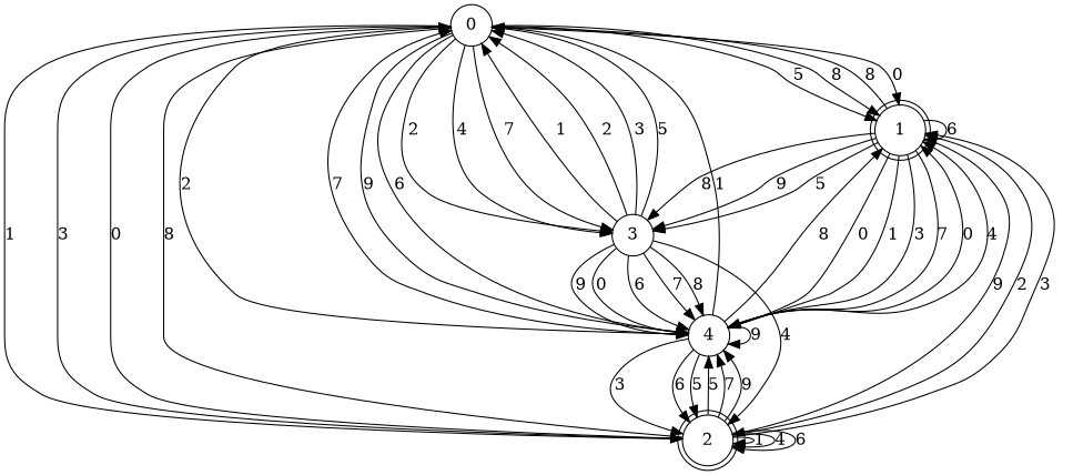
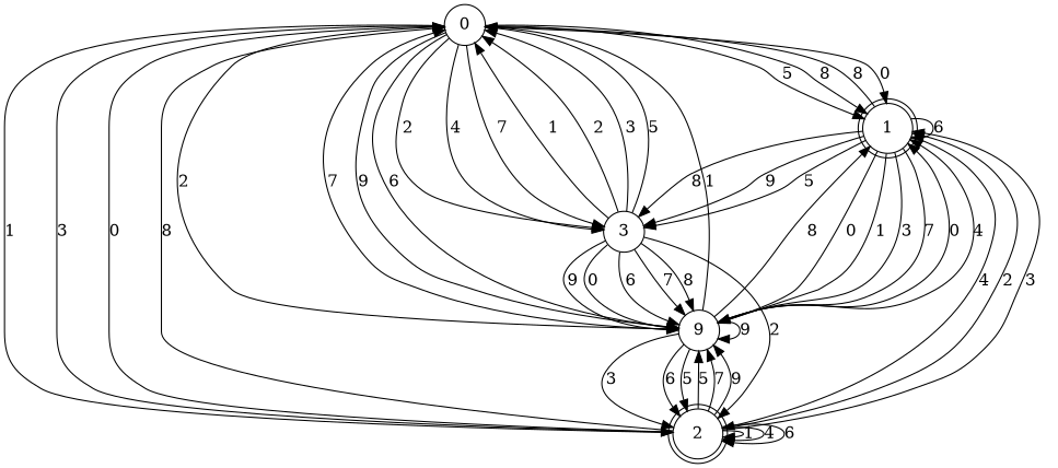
  digraph {
    node [shape=circle]
    n1 [label=0]
    n2 [label=1 shape=doublecircle]
    n3 [label=2 shape=doublecircle]
    n4 [label=3]
-   n5 [label=4]
+   n5 [label=9]
    n1 -> n2 [label=0]
    n1 -> n2 [label=5]
    n1 -> n2 [label=8]
    n1 -> n3 [label=1]
    n1 -> n3 [label=3]
    n1 -> n4 [label=2]
    n1 -> n4 [label=4]
    n1 -> n4 [label=7]
    n1 -> n5 [label=6]
    n1 -> n5 [label=9]
    n2 -> n1 [label=8]
    n2 -> n2 [label=6]
-   n2 -> n3 [label=9]
+   n2 -> n3 [label=4]
    n2 -> n4 [label=5]
    n2 -> n4 [label=8]
    n2 -> n4 [label=9]
    n2 -> n5 [label=0]
    n2 -> n5 [label=1]
    n2 -> n5 [label=3]
    n2 -> n5 [label=7]
    n3 -> n1 [label=0]
    n3 -> n1 [label=8]
    n3 -> n2 [label=2]
    n3 -> n2 [label=3]
    n3 -> n3 [label=1]
    n3 -> n3 [label=4]
    n3 -> n3 [label=6]
    n3 -> n5 [label=5]
    n3 -> n5 [label=7]
    n3 -> n5 [label=9]
    n4 -> n1 [label=1]
    n4 -> n1 [label=2]
    n4 -> n1 [label=3]
    n4 -> n1 [label=5]
-   n4 -> n3 [label=4]
+   n4 -> n3 [label=2]
    n4 -> n5 [label=0]
    n4 -> n5 [label=6]
    n4 -> n5 [label=7]
    n4 -> n5 [label=8]
    n4 -> n5 [label=9]
    n5 -> n1 [label=1]
    n5 -> n1 [label=2]
    n5 -> n1 [label=7]
    n5 -> n2 [label=0]
    n5 -> n2 [label=4]
    n5 -> n2 [label=8]
    n5 -> n3 [label=3]
    n5 -> n3 [label=5]
    n5 -> n3 [label=6]
    n5 -> n5 [label=9]
  }
